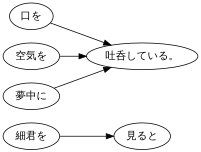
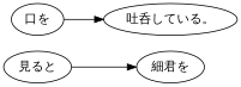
  digraph {
    rankdir=LR
    n1 [label="細君を"]
    n2 [label="見ると"]
    n3 [label="吐呑している。"]
    n4 [label="口を"]
-   n5 [label="空気を"]
-   n6 [label="夢中に"]
-   n1 -> n2
+   n2 -> n1
    n4 -> n3
-   n5 -> n3
-   n6 -> n3
  }
